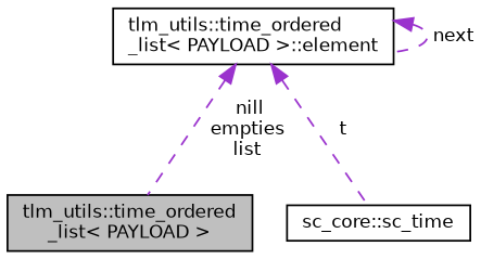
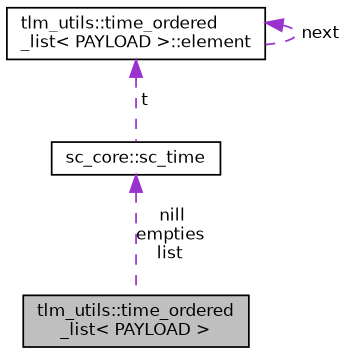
  digraph {
    fontname="DejaVu Sans"
    node [color=black fillcolor=white fontname="DejaVu Sans" fontsize=10 shape=record style=filled]
    edge [color=darkorchid3 dir=back fontname="DejaVu Sans" fontsize=10 labelfontname=FreeSans labelfontsize=10 style=dashed]
    n1 [fillcolor=grey75 fontcolor=black height=0.2 label="tlm_utils::time_ordered\l_list\< PAYLOAD \>" width=0.4]
    n2 [height=0.2 label="tlm_utils::time_ordered\l_list\< PAYLOAD \>::element" width=0.4]
    n3 [height=0.2 label="sc_core::sc_time" width=0.4]
-   n2 -> n1 [label=" nill\nempties\nlist"]
+   n3 -> n1 [label=" nill\nempties\nlist"]
    n2 -> n2 [label=" next"]
    n2 -> n3 [label=" t"]
  }
